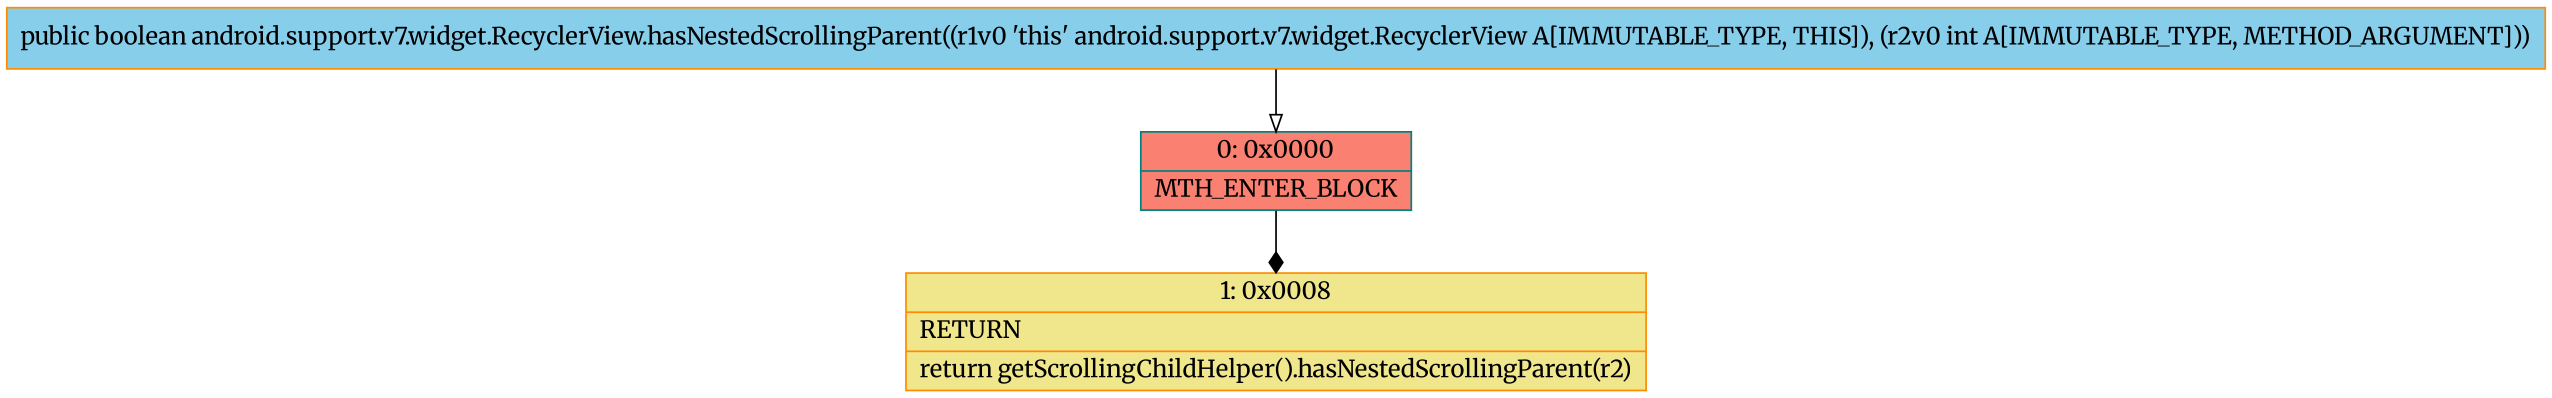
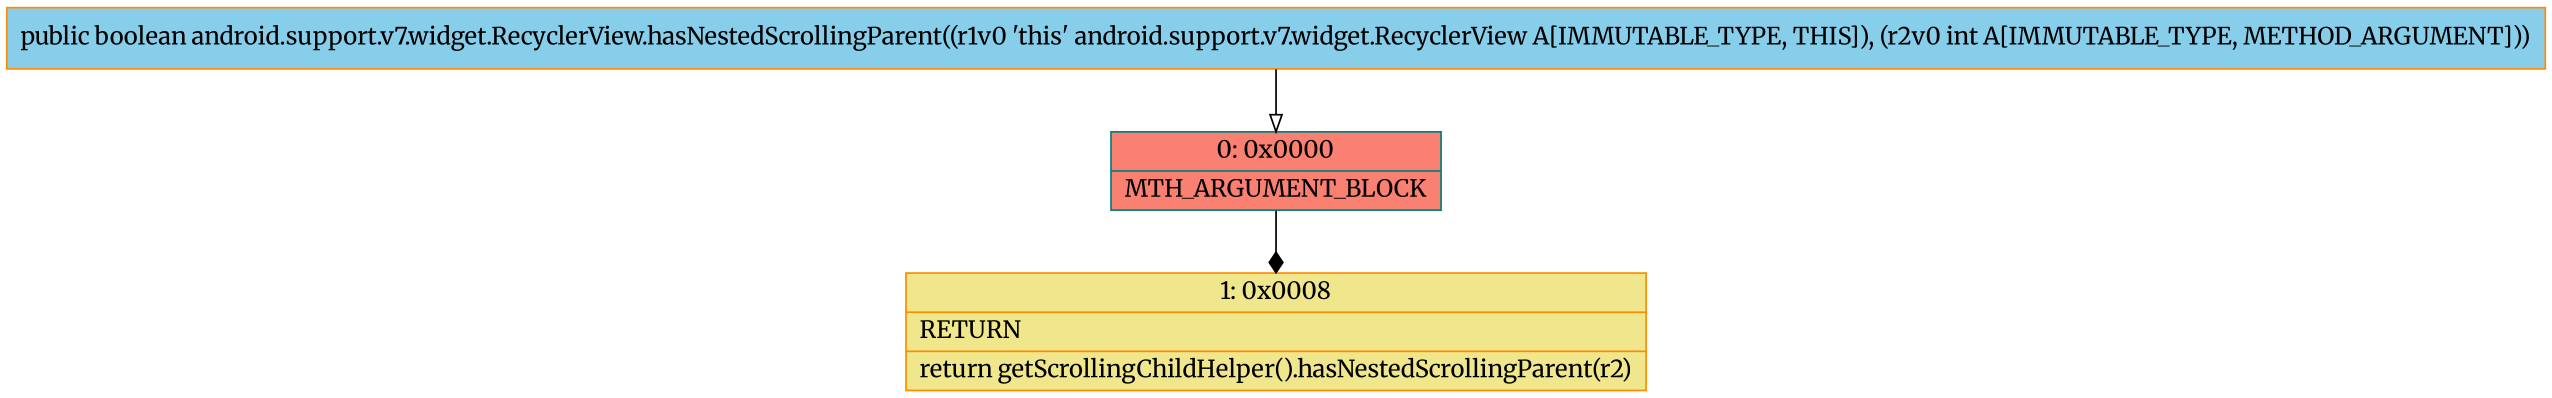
  digraph {
    fontname=Merriweather
    node [shape=record style=filled color=darkorange fontname=Merriweather]
    edge [fontname=Merriweather]
-   n1 [label="{0\:\ 0x0000|MTH_ENTER_BLOCK\l}" fillcolor=salmon color=teal]
+   n1 [label="{0\:\ 0x0000|MTH_ARGUMENT_BLOCK\l}" fillcolor=salmon color=teal]
    n2 [label="{1\:\ 0x0008|RETURN\l|return getScrollingChildHelper().hasNestedScrollingParent(r2)\l}" fillcolor=khaki]
    n3 [label="{public boolean android.support.v7.widget.RecyclerView.hasNestedScrollingParent((r1v0 'this' android.support.v7.widget.RecyclerView A[IMMUTABLE_TYPE, THIS]), (r2v0 int A[IMMUTABLE_TYPE, METHOD_ARGUMENT])) }" fillcolor=skyblue]
    n1 -> n2 [arrowhead=diamond]
    n3 -> n1 [arrowhead=onormal]
  }
